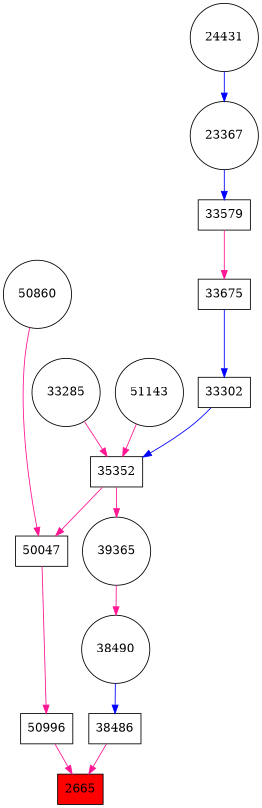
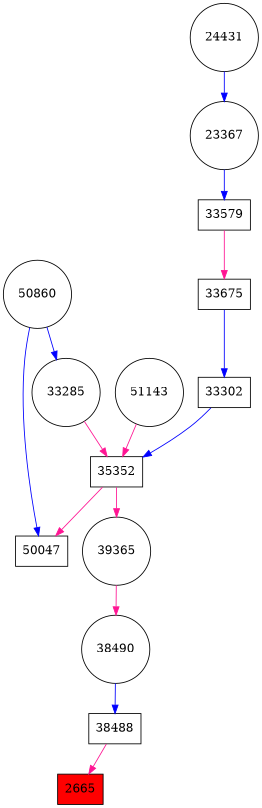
  strict digraph {
    node [shape=box]
    edge [color=deeppink]
    n1 [fillcolor=red label=2665 style=filled]
-   n2 [label=38486]
-   n3 [label=50996]
+   n2 [label=38488]
    n4 [label=38490 shape=circle]
    n5 [label=50047]
    n6 [label=39365 shape=circle]
    n7 [label=35352]
    n8 [label=50860 shape=circle]
    n9 [label=33285 shape=circle]
    n10 [label=51143 shape=circle]
    n11 [label=33302]
    n12 [label=33675]
    n13 [label=33579]
    n14 [label=23367 shape=circle]
    n15 [label=24431 shape=circle]
    n2 -> n1
-   n3 -> n1
    n4 -> n2 [color=blue]
-   n5 -> n3
    n6 -> n4
    n7 -> n5
    n7 -> n6
-   n8 -> n5
+   n8 -> n5 [color=blue]
+   n8 -> n9 [color=blue]
    n9 -> n7
    n10 -> n7
    n11 -> n7 [color=blue]
    n12 -> n11 [color=blue]
    n13 -> n12
    n14 -> n13 [color=blue]
    n15 -> n14 [color=blue]
  }
